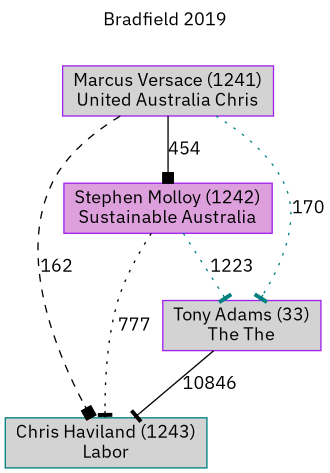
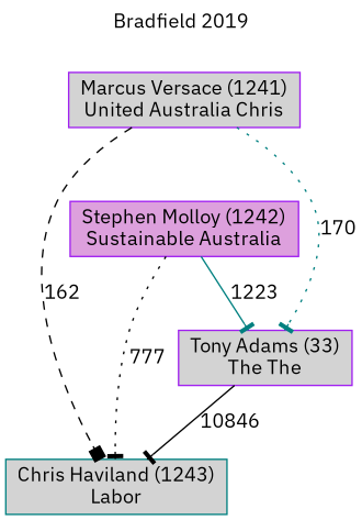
  digraph {
    fontname="IBM Plex Sans"
    label="Bradfield 2019"
    labelloc=t
    mclimit=10
    node [color=purple fillcolor=lightgrey fontname="IBM Plex Sans" shape=box style=filled]
    edge [arrowhead=tee color=black fontname="IBM Plex Sans" style=dotted]
    n1 [color=teal label="Chris Haviland (1243)\nLabor"]
    n2 [label="Marcus Versace (1241)\nUnited Australia Chris"]
    n3 [fillcolor=plum label="Stephen Molloy (1242)\nSustainable Australia"]
    n4 [label="Tony Adams (33)\nThe The"]
    n2 -> n1 [arrowhead=box label=162 style=dashed]
-   n2 -> n3 [arrowhead=box label=454 style=solid]
    n2 -> n4 [color=teal label=170]
    n3 -> n1 [label=777]
-   n3 -> n4 [color=teal label=1223]
+   n3 -> n4 [color=teal label=1223 style=solid]
    n4 -> n1 [label=10846 style=solid]
  }
